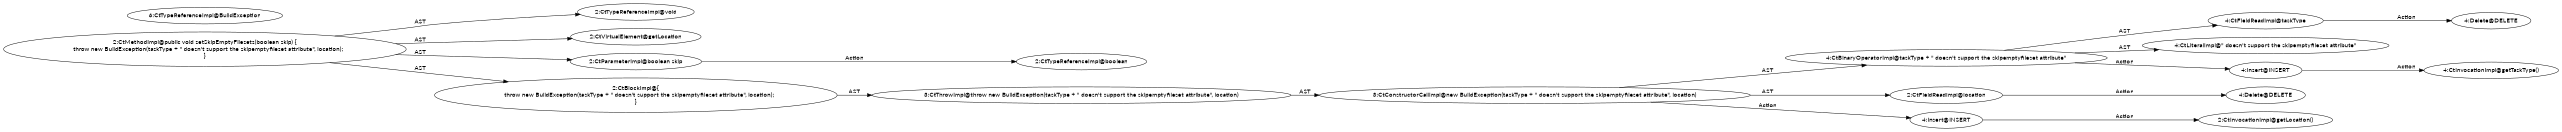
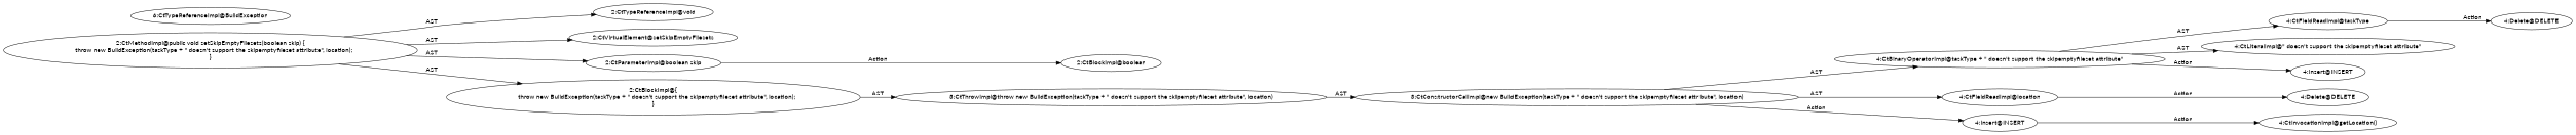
  digraph {
    fontname=Lato
    rankdir=LR
    node [fontname=Lato shape=ellipse]
    edge [fontname=Lato]
    n1 [label="2:CtTypeReferenceImpl@void"]
-   n2 [label="2:CtVirtualElement@getLocation"]
+   n2 [label="2:CtVirtualElement@setSkipEmptyFilesets"]
    n3 [label="2:CtParameterImpl@boolean skip"]
-   n4 [label="2:CtTypeReferenceImpl@boolean"]
+   n4 [label="2:CtBlockImpl@boolean"]
    n5 [label="6:CtTypeReferenceImpl@BuildException"]
    n6 [label="4:CtFieldReadImpl@taskType"]
    n7 [label="4:Delete@DELETE"]
    n8 [label="4:CtLiteralImpl@\" doesn\'t support the skipemptyfileset attribute\""]
    n9 [label="4:CtBinaryOperatorImpl@taskType + \" doesn\'t support the skipemptyfileset attribute\""]
    n10 [label="4:Insert@INSERT"]
-   n11 [label="4:CtInvocationImpl@getTaskType()"]
-   n12 [label="2:CtFieldReadImpl@location"]
+   n12 [label="4:CtFieldReadImpl@location"]
    n13 [label="4:Delete@DELETE"]
    n14 [label="3:CtConstructorCallImpl@new BuildException(taskType + \" doesn\'t support the skipemptyfileset attribute\", location)"]
    n15 [label="4:Insert@INSERT"]
-   n16 [label="2:CtInvocationImpl@getLocation()"]
+   n16 [label="4:CtInvocationImpl@getLocation()"]
    n17 [label="3:CtThrowImpl@throw new BuildException(taskType + \" doesn\'t support the skipemptyfileset attribute\", location)"]
    n18 [label="2:CtBlockImpl@\{\n    throw new BuildException(taskType + \" doesn\'t support the skipemptyfileset attribute\", location);\n\}"]
    n19 [label="2:CtMethodImpl@public void setSkipEmptyFilesets(boolean skip) \{\n    throw new BuildException(taskType + \" doesn\'t support the skipemptyfileset attribute\", location);\n\}"]
    n3 -> n4 [label=Action]
    n6 -> n7 [label=Action]
    n9 -> n6 [label=AST]
    n9 -> n8 [label=AST]
    n9 -> n10 [label=Action]
-   n10 -> n11 [label=Action]
    n12 -> n13 [label=Action]
    n14 -> n9 [label=AST]
    n14 -> n12 [label=AST]
    n14 -> n15 [label=Action]
    n15 -> n16 [label=Action]
    n17 -> n14 [label=AST]
    n18 -> n17 [label=AST]
    n19 -> n1 [label=AST]
    n19 -> n2 [label=AST]
    n19 -> n3 [label=AST]
    n19 -> n18 [label=AST]
  }
